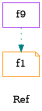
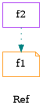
  digraph {
    label=Ref
-   n1 [label=f9 color=purple shape=box]
+   n1 [label=f2 color=purple shape=box]
    n2 [label=f1 color=darkorange shape=note]
    n1 -> n2 [color=teal style=dotted]
  }
